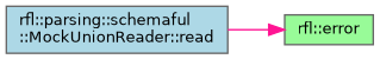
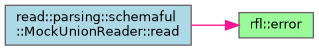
  digraph {
    rankdir=LR
    node [fontname=Helvetica fontsize=10 shape=box style=filled]
-   n1 [color=gray40 fillcolor=lightblue fontcolor=black height=0.2 label="rfl::parsing::schemaful\l::MockUnionReader::read" width=0.4]
+   n1 [color=gray40 fillcolor=lightblue fontcolor=black height=0.2 label="read::parsing::schemaful\l::MockUnionReader::read" width=0.4]
    n2 [color=grey40 fillcolor=palegreen height=0.2 label="rfl::error" width=0.4]
    n1 -> n2 [color=deeppink fontname=Helvetica fontsize=10 labelfontname=Helvetica labelfontsize=10 style=solid]
  }
